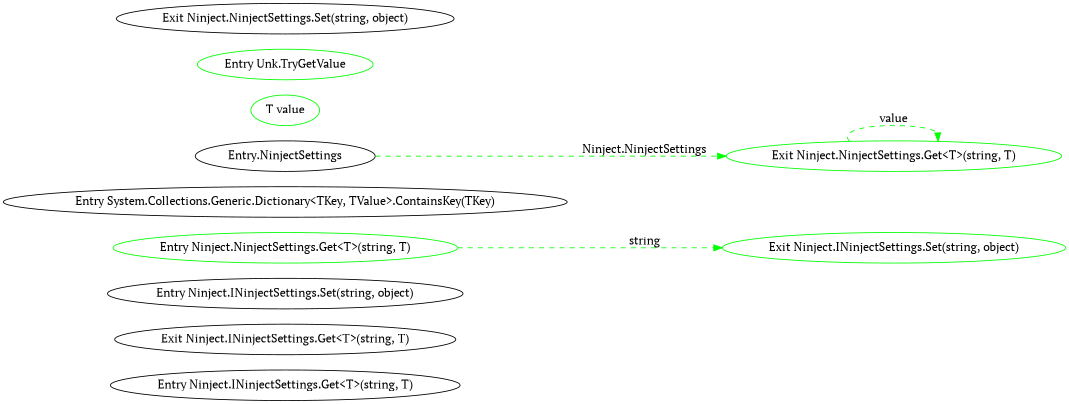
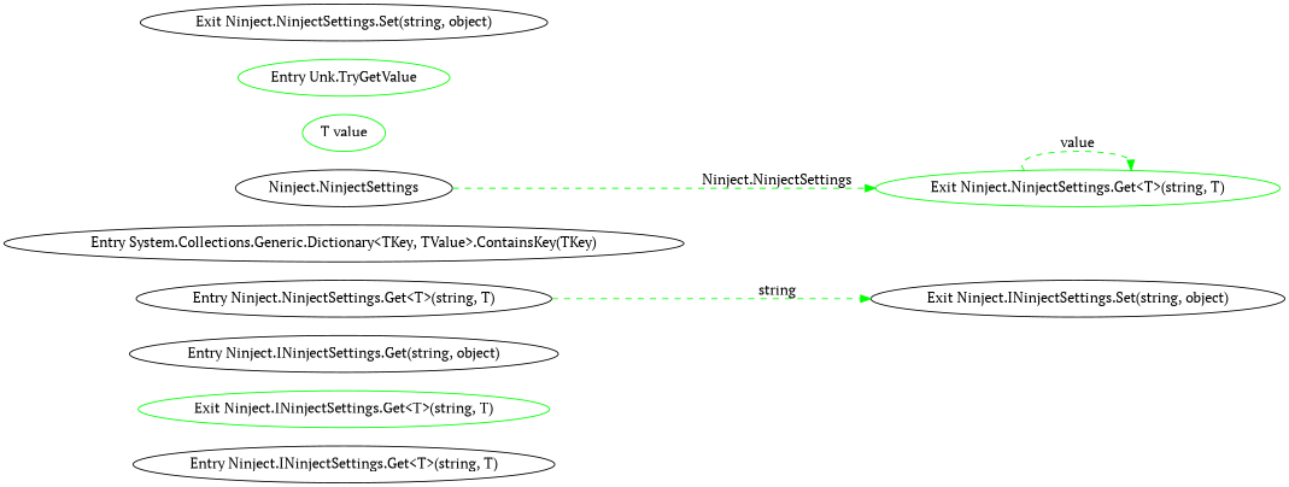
  digraph {
    fontname="PT Serif"
    rankdir=LR
    node [cluster="Ninject.NinjectSettings.Get<T>(string, T)" fontname="PT Serif" file="NinjectSettings.cs"]
    edge [color=green fontname="PT Serif" style=dashed]
    n1 [cluster="Ninject.INinjectSettings.Get<T>(string, T)" label="Entry Ninject.INinjectSettings.Get<T>(string, T)" span="92-92" file=""]
-   n2 [cluster="Ninject.INinjectSettings.Get<T>(string, T)" label="Exit Ninject.INinjectSettings.Get<T>(string, T)" span="92-92" file=""]
-   n3 [cluster="Ninject.INinjectSettings.Set(string, object)" label="Entry Ninject.INinjectSettings.Set(string, object)" span="99-99" file=""]
-   n4 [cluster="Ninject.INinjectSettings.Set(string, object)" label="Exit Ninject.INinjectSettings.Set(string, object)" span="99-99" color=green file=""]
+   n2 [cluster="Ninject.INinjectSettings.Get<T>(string, T)" label="Exit Ninject.INinjectSettings.Get<T>(string, T)" span="92-92" color=green file=""]
+   n3 [cluster="Ninject.INinjectSettings.Set(string, object)" label="Entry Ninject.INinjectSettings.Get(string, object)" span="99-99" file=""]
+   n4 [cluster="Ninject.INinjectSettings.Set(string, object)" label="Exit Ninject.INinjectSettings.Set(string, object)" span="99-99" file=""]
    n5 [cluster="System.Collections.Generic.Dictionary<TKey, TValue>.ContainsKey(TKey)" label="Entry System.Collections.Generic.Dictionary<TKey, TValue>.ContainsKey(TKey)" span="0-0"]
-   n6 [label="Entry Ninject.NinjectSettings.Get<T>(string, T)" span="133-133" color=green]
+   n6 [label="Entry Ninject.NinjectSettings.Get<T>(string, T)" span="133-133"]
    n7 [color=green community=0 label="Exit Ninject.NinjectSettings.Get<T>(string, T)" prediction=1 span="133-133"]
    n8 [color=green community=0 label="T value" prediction=0 span="135-135"]
    n9 [cluster="Unk.TryGetValue" color=green label="Entry Unk.TryGetValue"]
    n10 [cluster="Ninject.NinjectSettings.Set(string, object)" label="Exit Ninject.NinjectSettings.Set(string, object)" span="143-143"]
-   n11 [label="Entry.NinjectSettings" cluster=""]
+   n11 [label="Ninject.NinjectSettings" cluster=""]
    n6 -> n4 [label=string]
    n7 -> n7 [label=value]
    n11 -> n7 [label="Ninject.NinjectSettings"]
  }
